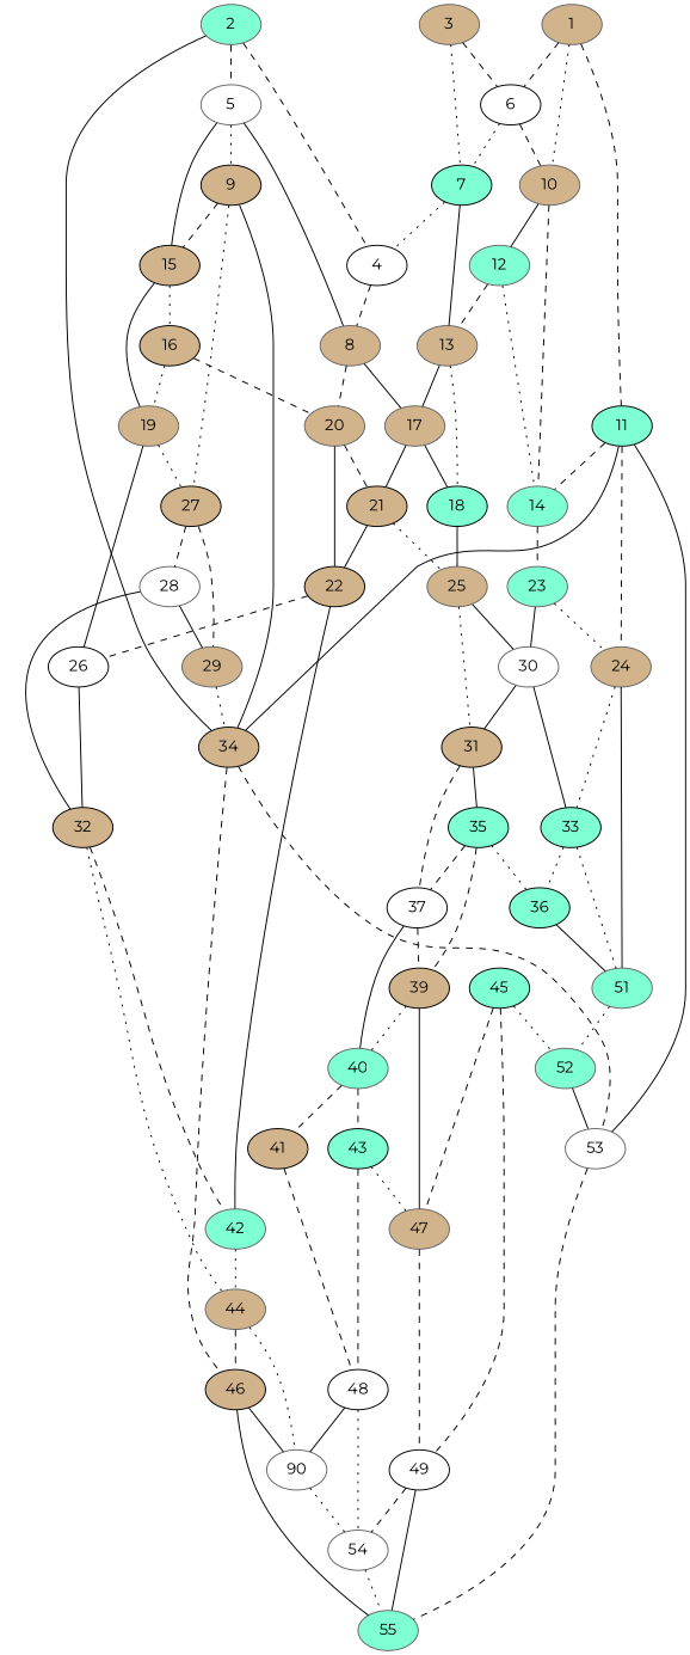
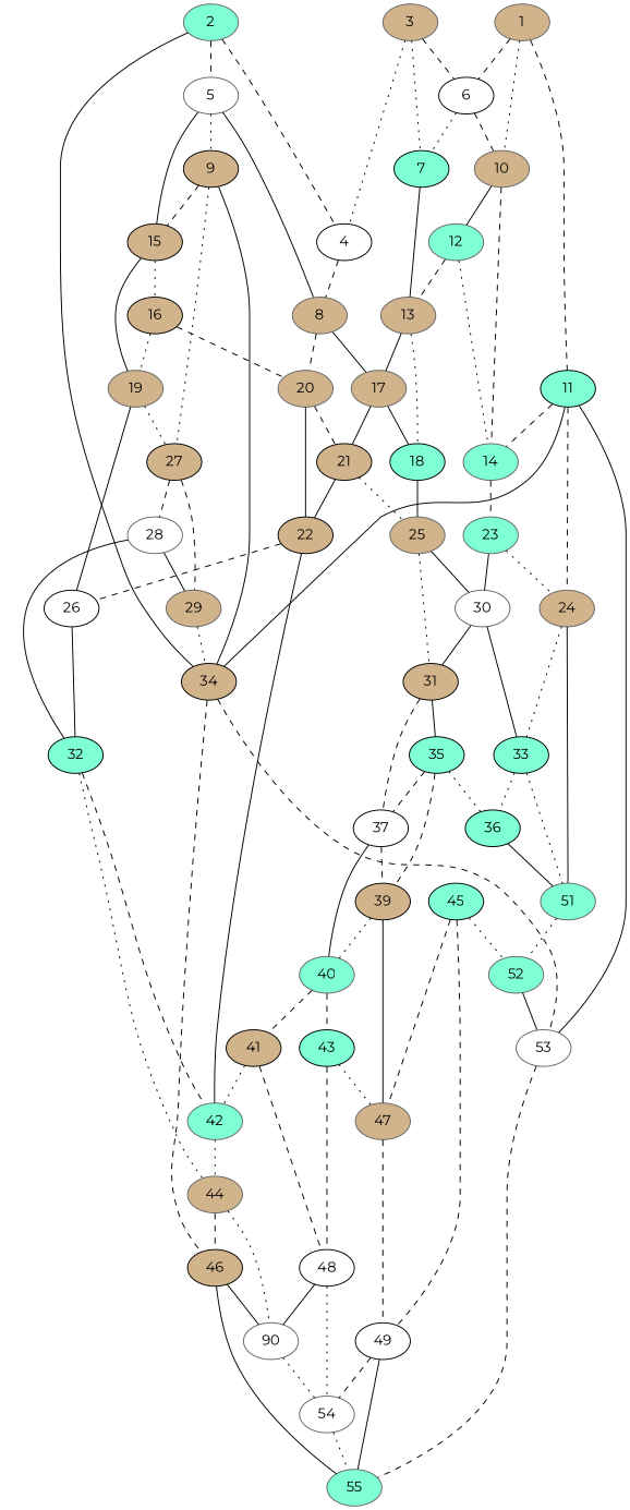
  graph {
    fontname=Montserrat
    node [color=gray40 fillcolor=tan fontname=Montserrat style=filled]
    edge [fontname=Montserrat style=dashed weight=1.0]
    6 [color=black fillcolor=white]
    1
    10
    11 [color=black fillcolor=aquamarine]
    7 [color=black fillcolor=aquamarine]
    12 [fillcolor=aquamarine]
    14 [fillcolor=aquamarine]
    34 [color=black]
    24
    53 [fillcolor=white]
    2 [fillcolor=aquamarine]
    4 [color=black fillcolor=white]
    5 [fillcolor=white]
    8
    9 [color=black]
    15 [color=black]
    46 [color=black]
    3
    13
    17
    20
    27 [color=black]
    16 [color=black]
    19
    18 [color=black fillcolor=aquamarine]
    21 [color=black]
    22 [color=black]
    28 [fillcolor=white]
    29
    23 [fillcolor=aquamarine]
    33 [color=black fillcolor=aquamarine]
    51 [fillcolor=aquamarine]
    55 [fillcolor=aquamarine]
    25
    30 [fillcolor=white]
    26 [color=black fillcolor=white]
    31 [color=black]
-   32 [color=black]
+   32 [color=black fillcolor=aquamarine]
    42 [fillcolor=aquamarine]
    44
    36 [color=black fillcolor=aquamarine]
    52 [fillcolor=aquamarine]
    35 [color=black fillcolor=aquamarine]
    37 [color=black fillcolor=white]
    39 [color=black]
    40 [fillcolor=aquamarine]
    n47 [fillcolor=white label=90]
    47
    41 [color=black]
    43 [color=black fillcolor=aquamarine]
    49 [color=black fillcolor=white]
    48 [color=black fillcolor=white]
    54 [fillcolor=white]
    45 [color=black fillcolor=aquamarine]
    6 -- 10
    6 -- 7 [style=dotted]
    1 -- 6
    1 -- 10 [style=dotted]
    1 -- 11
    10 -- 12 [style=solid]
    10 -- 14
    11 -- 14
    11 -- 34 [style=solid]
    11 -- 24
    11 -- 53 [style=solid]
    7 -- 13 [style=solid]
    12 -- 14 [style=dotted]
    12 -- 13
    14 -- 23
    34 -- 53
    34 -- 46
    24 -- 33 [style=dotted]
    24 -- 51 [style=solid]
    53 -- 55
    2 -- 34 [style=solid]
    2 -- 4
    2 -- 5
    4 -- 8
    5 -- 8 [style=solid]
    5 -- 9 [style=dotted]
    5 -- 15 [style=solid]
    8 -- 17 [style=solid]
    8 -- 20
    9 -- 34 [style=solid]
    9 -- 15
    9 -- 27 [style=dotted]
    15 -- 16 [style=dotted]
    15 -- 19 [style=solid]
    46 -- 55 [style=solid]
    46 -- n47 [style=solid]
    3 -- 6
    3 -- 7 [style=dotted]
-   7 -- 4 [style=dotted]
+   3 -- 4 [style=dotted]
    13 -- 17 [style=solid]
    13 -- 18 [style=dotted]
    17 -- 18 [style=solid]
    17 -- 21 [style=solid]
    20 -- 21
    20 -- 22 [style=solid]
    27 -- 28
    27 -- 29
    16 -- 20
    16 -- 19 [style=dotted]
    19 -- 27 [style=dotted]
    19 -- 26 [style=solid]
    18 -- 25 [style=solid]
    21 -- 22 [style=solid]
    21 -- 25 [style=dotted]
    22 -- 26
    22 -- 42 [style=solid]
    28 -- 29 [style=solid]
    28 -- 32 [style=solid]
    29 -- 34 [style=dotted]
    23 -- 24 [style=dotted]
    23 -- 30 [style=solid]
    33 -- 51 [style=dotted]
    33 -- 36 [style=dotted]
    51 -- 52 [style=dotted]
    25 -- 30 [style=solid]
    25 -- 31 [style=dotted]
    30 -- 33 [style=solid]
    30 -- 31 [style=solid]
    26 -- 32 [style=solid]
    31 -- 35 [style=solid]
    31 -- 37
    32 -- 42
    32 -- 44 [style=dotted]
    42 -- 44 [style=dotted]
    44 -- 46
    44 -- n47 [style=dotted]
    36 -- 51 [style=solid]
    52 -- 53 [style=solid]
    35 -- 36 [style=dotted]
    35 -- 37
    35 -- 39
    37 -- 39
    37 -- 40 [style=solid]
    39 -- 40 [style=dotted]
    39 -- 47 [style=solid]
    40 -- 41
    40 -- 43
    n47 -- 54 [style=dotted]
    47 -- 49
+   41 -- 42 [style=dotted weight=2.0]
    41 -- 48
    43 -- 47 [style=dotted]
    43 -- 48
    49 -- 55 [style=solid]
    49 -- 54
    48 -- n47 [style=solid]
    48 -- 54 [style=dotted]
    54 -- 55 [style=dotted]
    45 -- 52 [style=dotted]
    45 -- 47
    45 -- 49
  }
